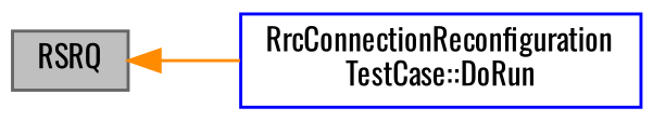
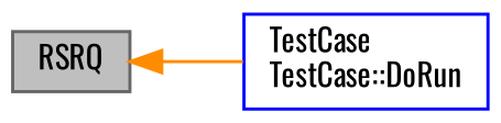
  digraph {
    rankdir=LR
    fontname=Oswald
    node [fontname=Oswald fontsize=10 shape=record style=filled]
    n1 [color=gray40 fillcolor=grey75 fontcolor=black height=0.2 label=RSRQ width=0.4]
-   n2 [color=blue fillcolor=white height=0.2 label="RrcConnectionReconfiguration\lTestCase::DoRun" width=0.4]
+   n2 [color=blue fillcolor=white height=0.2 label="TestCase\lTestCase::DoRun" width=0.4]
    n1 -> n2 [color=darkorange dir=back fontname=Oswald fontsize=10 labelfontname=Helvetica labelfontsize=10 style=solid]
  }
